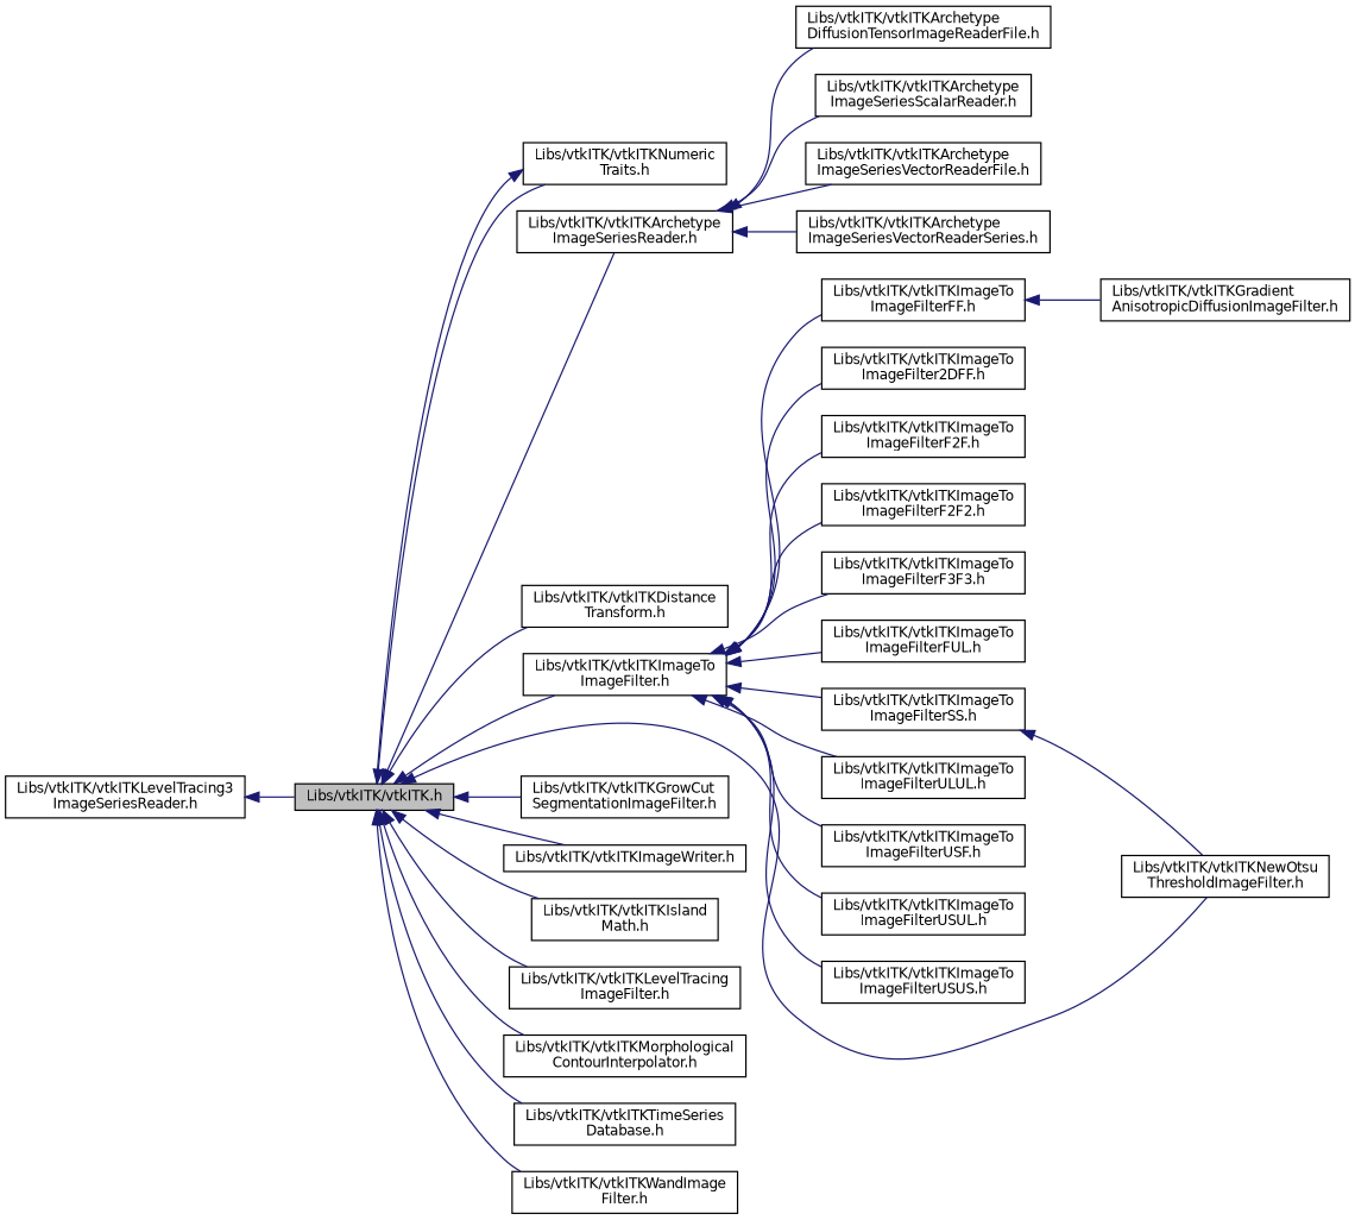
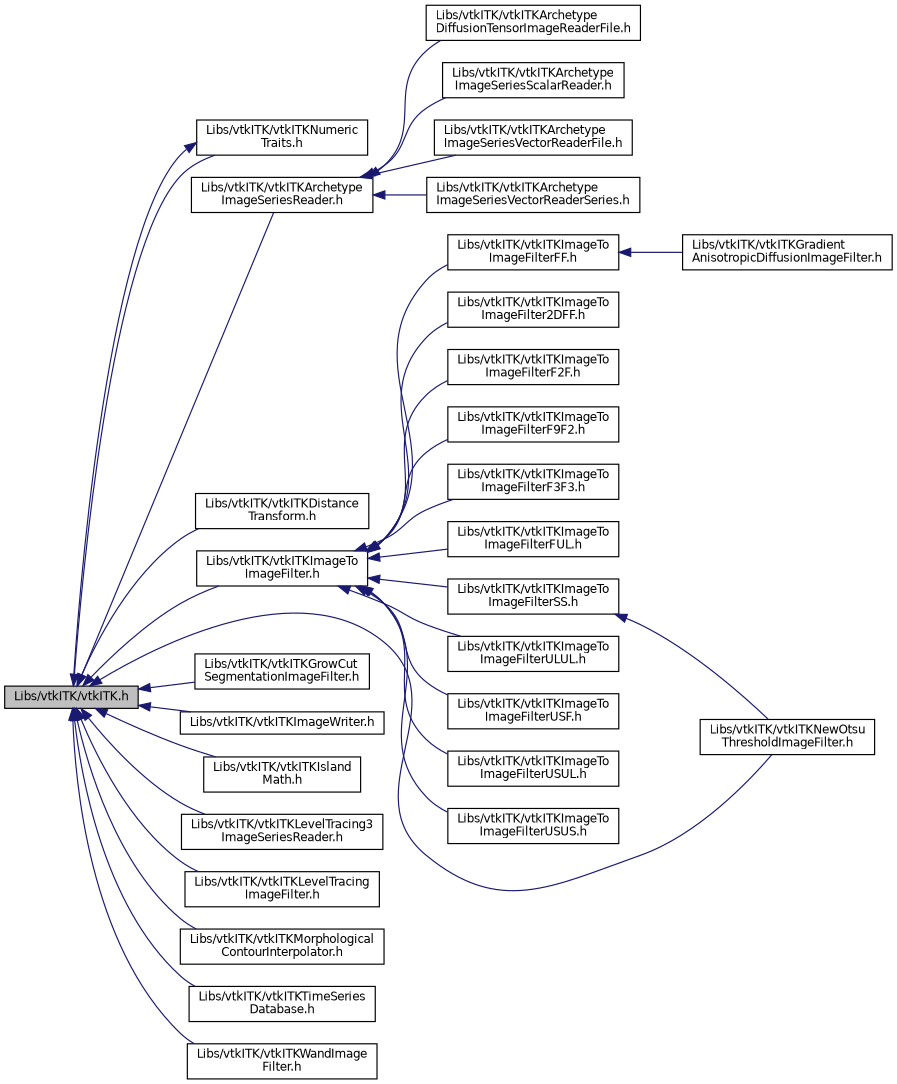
  digraph {
    rankdir=LR
    node [color=black fontname=Helvetica fontsize=10 shape=record]
    edge [color=midnightblue dir=back fontname=Helvetica fontsize=10 labelfontname=Helvetica labelfontsize=10 style=solid]
    n1 [fillcolor=grey75 fontcolor=black height=0.2 label="Libs/vtkITK/vtkITK.h" style=filled width=0.4]
    n2 [height=0.2 label="Libs/vtkITK/vtkITKNumeric\lTraits.h" width=0.4]
    n3 [height=0.2 label="Libs/vtkITK/vtkITKArchetype\lImageSeriesReader.h" width=0.4]
    n4 [height=0.2 label="Libs/vtkITK/vtkITKDistance\lTransform.h" width=0.4]
    n5 [height=0.2 label="Libs/vtkITK/vtkITKImageTo\lImageFilter.h" width=0.4]
    n6 [height=0.2 label="Libs/vtkITK/vtkITKNewOtsu\lThresholdImageFilter.h" width=0.4]
    n7 [height=0.2 label="Libs/vtkITK/vtkITKGrowCut\lSegmentationImageFilter.h" width=0.4]
    n8 [height=0.2 label="Libs/vtkITK/vtkITKImageWriter.h" width=0.4]
    n9 [height=0.2 label="Libs/vtkITK/vtkITKIsland\lMath.h" width=0.4]
    n10 [height=0.2 label="Libs/vtkITK/vtkITKLevelTracing3\lImageSeriesReader.h" width=0.4]
    n11 [height=0.2 label="Libs/vtkITK/vtkITKLevelTracing\lImageFilter.h" width=0.4]
    n12 [height=0.2 label="Libs/vtkITK/vtkITKMorphological\lContourInterpolator.h" width=0.4]
    n13 [height=0.2 label="Libs/vtkITK/vtkITKTimeSeries\lDatabase.h" width=0.4]
    n14 [height=0.2 label="Libs/vtkITK/vtkITKWandImage\lFilter.h" width=0.4]
    n15 [height=0.2 label="Libs/vtkITK/vtkITKArchetype\lDiffusionTensorImageReaderFile.h" width=0.4]
    n16 [height=0.2 label="Libs/vtkITK/vtkITKArchetype\lImageSeriesScalarReader.h" width=0.4]
    n17 [height=0.2 label="Libs/vtkITK/vtkITKArchetype\lImageSeriesVectorReaderFile.h" width=0.4]
    n18 [height=0.2 label="Libs/vtkITK/vtkITKArchetype\lImageSeriesVectorReaderSeries.h" width=0.4]
    n19 [height=0.2 label="Libs/vtkITK/vtkITKImageTo\lImageFilterFF.h" width=0.4]
    n20 [height=0.2 label="Libs/vtkITK/vtkITKImageTo\lImageFilter2DFF.h" width=0.4]
    n21 [height=0.2 label="Libs/vtkITK/vtkITKImageTo\lImageFilterF2F.h" width=0.4]
-   n22 [height=0.2 label="Libs/vtkITK/vtkITKImageTo\lImageFilterF2F2.h" width=0.4]
+   n22 [height=0.2 label="Libs/vtkITK/vtkITKImageTo\lImageFilterF9F2.h" width=0.4]
    n23 [height=0.2 label="Libs/vtkITK/vtkITKImageTo\lImageFilterF3F3.h" width=0.4]
    n24 [height=0.2 label="Libs/vtkITK/vtkITKImageTo\lImageFilterFUL.h" width=0.4]
    n25 [height=0.2 label="Libs/vtkITK/vtkITKImageTo\lImageFilterSS.h" width=0.4]
    n26 [height=0.2 label="Libs/vtkITK/vtkITKImageTo\lImageFilterULUL.h" width=0.4]
    n27 [height=0.2 label="Libs/vtkITK/vtkITKImageTo\lImageFilterUSF.h" width=0.4]
    n28 [height=0.2 label="Libs/vtkITK/vtkITKImageTo\lImageFilterUSUL.h" width=0.4]
    n29 [height=0.2 label="Libs/vtkITK/vtkITKImageTo\lImageFilterUSUS.h" width=0.4]
    n30 [height=0.2 label="Libs/vtkITK/vtkITKGradient\lAnisotropicDiffusionImageFilter.h" width=0.4]
    n1 -> n2
    n1 -> n3
    n1 -> n4
    n1 -> n5
    n1 -> n6
    n1 -> n7
    n1 -> n8
    n1 -> n9
-   n10 -> n1
+   n1 -> n10
    n1 -> n11
    n1 -> n12
    n1 -> n13
    n1 -> n14
    n2 -> n1
    n3 -> n15
    n3 -> n16
    n3 -> n17
    n3 -> n18
    n5 -> n19
    n5 -> n20
    n5 -> n21
    n5 -> n22
    n5 -> n23
    n5 -> n24
    n5 -> n25
    n5 -> n26
    n5 -> n27
    n5 -> n28
    n5 -> n29
    n19 -> n30
    n25 -> n6
  }
